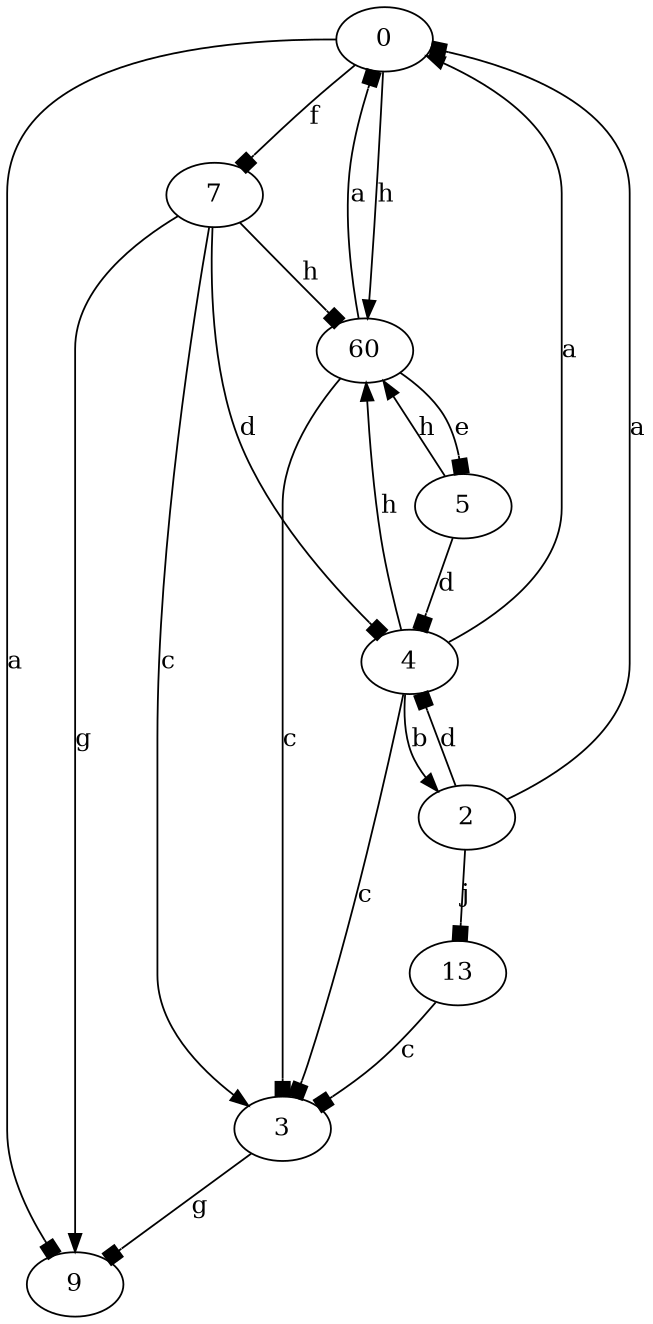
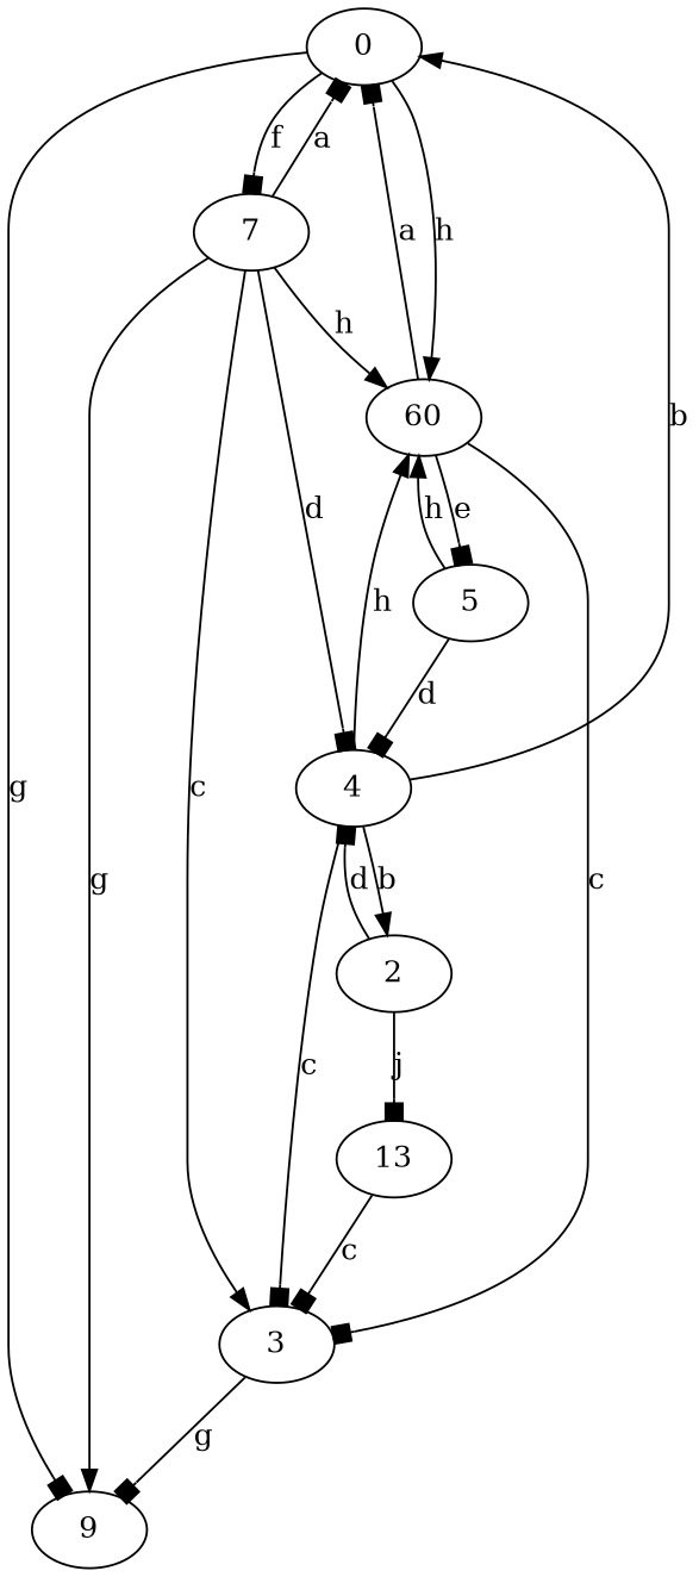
  strict digraph {
    edge [arrowhead=box]
    0
    7
    9
    n4 [label=60]
    4
    3
    5
    2
    13
    0 -> 7 [label=f]
-   0 -> 9 [label=a]
+   0 -> 9 [label=g]
    0 -> n4 [arrowhead=normal label=h]
-   2 -> 0 [label=a]
+   7 -> 0 [label=a]
    7 -> 9 [arrowhead=normal label=g]
-   7 -> n4 [label=h]
+   7 -> n4 [arrowhead=normal label=h]
    7 -> 4 [label=d]
    7 -> 3 [arrowhead=normal label=c]
    n4 -> 0 [label=a]
    n4 -> 3 [label=c]
    n4 -> 5 [label=e]
-   4 -> 0 [arrowhead=normal label=a]
+   4 -> 0 [arrowhead=normal label=b]
    4 -> n4 [arrowhead=normal label=h]
    4 -> 3 [label=c]
    4 -> 2 [arrowhead=normal label=b]
    3 -> 9 [label=g]
    5 -> n4 [arrowhead=normal label=h]
    5 -> 4 [label=d]
    2 -> 4 [label=d]
    2 -> 13 [label=j]
    13 -> 3 [label=c]
  }
